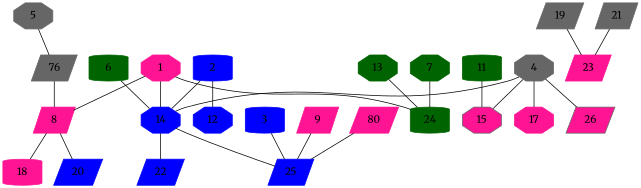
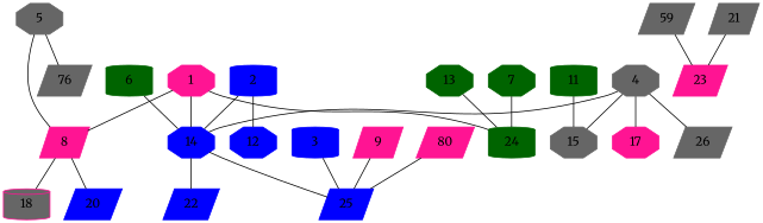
  graph {
    fontname=Merriweather
    node [color=deeppink fontname=Merriweather shape=parallelogram style=filled]
    edge [fontname=Merriweather weight=1.0]
    1 [shape=octagon]
    8
    14 [color=blue shape=octagon]
    24 [color=darkgreen shape=cylinder]
-   18 [shape=cylinder]
+   18 [shape=cylinder fillcolor=gray40]
    20 [color=blue]
    25 [color=blue]
    22 [color=blue]
    2 [color=blue shape=cylinder]
    12 [color=blue shape=octagon]
    3 [color=blue shape=cylinder]
    4 [color=gray40 shape=octagon]
-   15 [color=gray40 shape=octagon fillcolor=deeppink]
+   15 [color=gray40 shape=octagon]
    17 [shape=octagon]
-   26 [color=gray40 fillcolor=deeppink]
+   26 [color=gray40]
    5 [color=gray40 shape=octagon]
    n17 [color=gray40 label=76]
    6 [color=darkgreen shape=cylinder]
    7 [color=darkgreen shape=octagon]
    9
    n21 [label=80]
    11 [color=darkgreen shape=cylinder]
    13 [color=darkgreen shape=octagon]
-   19 [color=gray40]
+   19 [color=gray40 label=59]
    23
    21 [color=gray40]
    1 -- 8
    1 -- 14
    1 -- 24
    8 -- 18
    8 -- 20
    14 -- 25
    14 -- 22
    2 -- 14
    2 -- 12
    3 -- 25
    4 -- 14
    4 -- 15
    4 -- 17
    4 -- 26
-   n17 -- 8
+   5 -- 8
    5 -- n17
    6 -- 14
    7 -- 24
    9 -- 25
    n21 -- 25
    11 -- 15
    13 -- 24
    19 -- 23
    21 -- 23
  }
